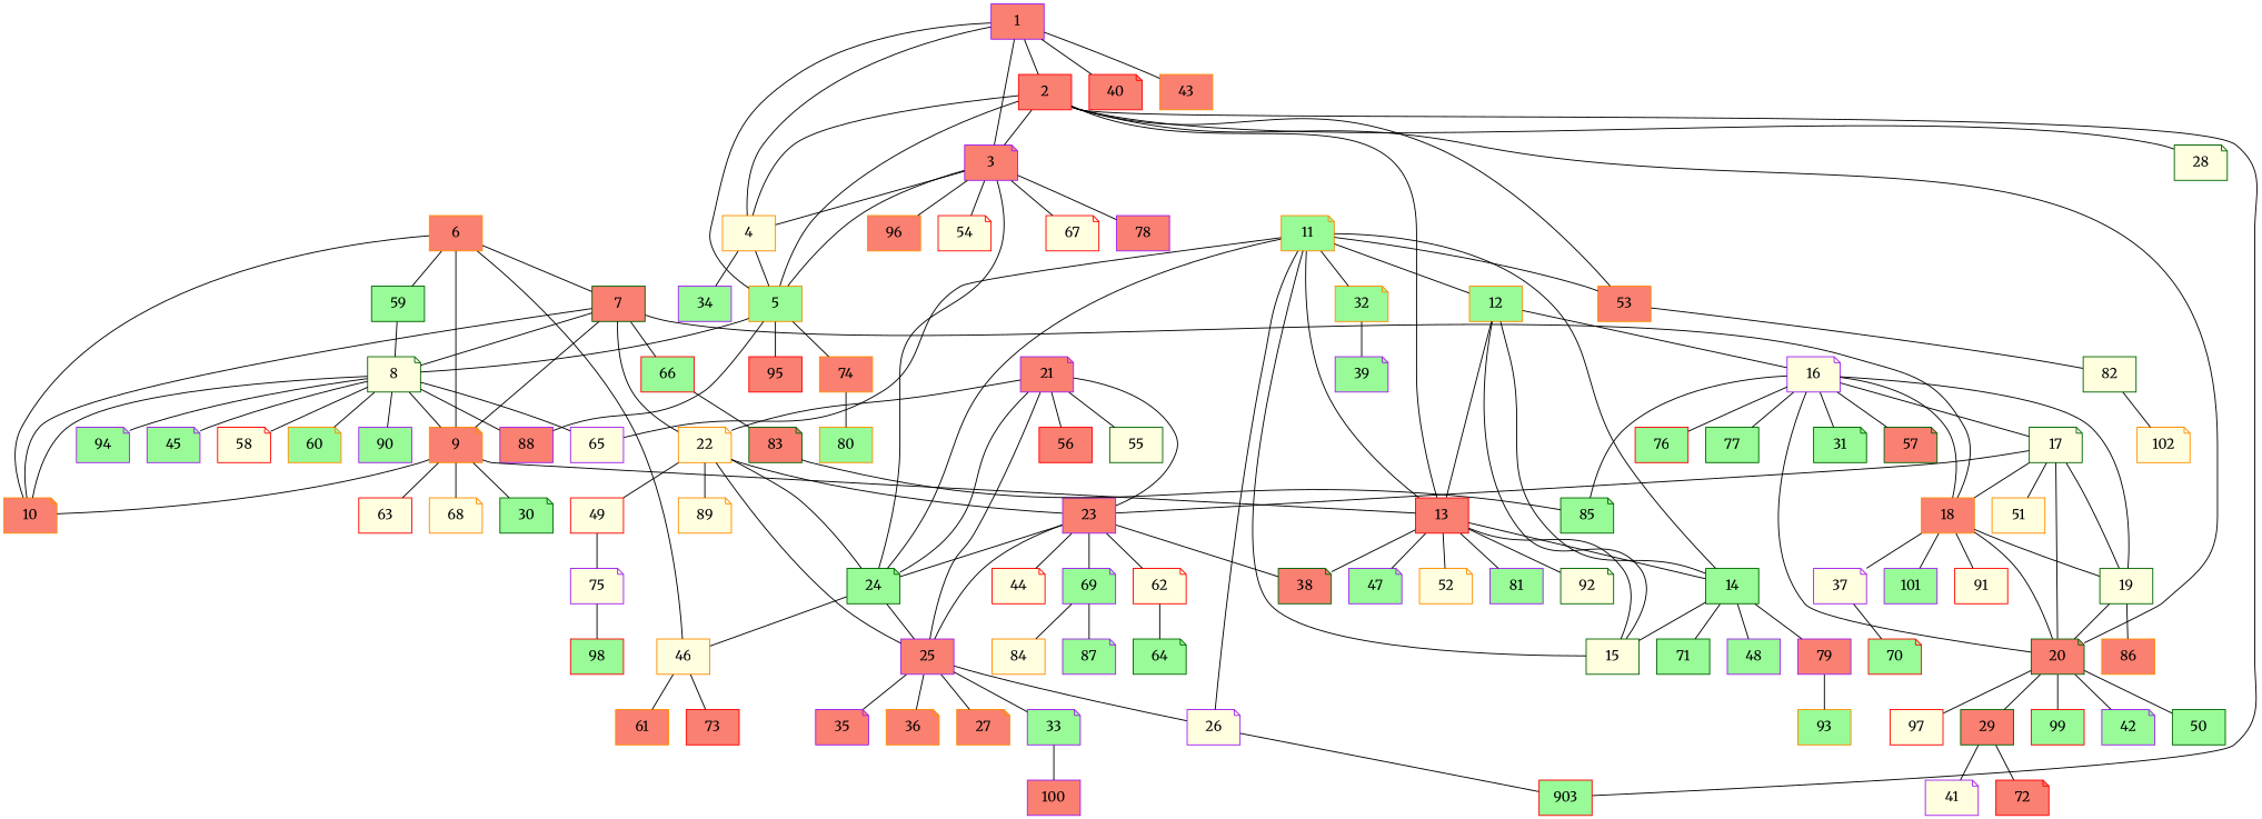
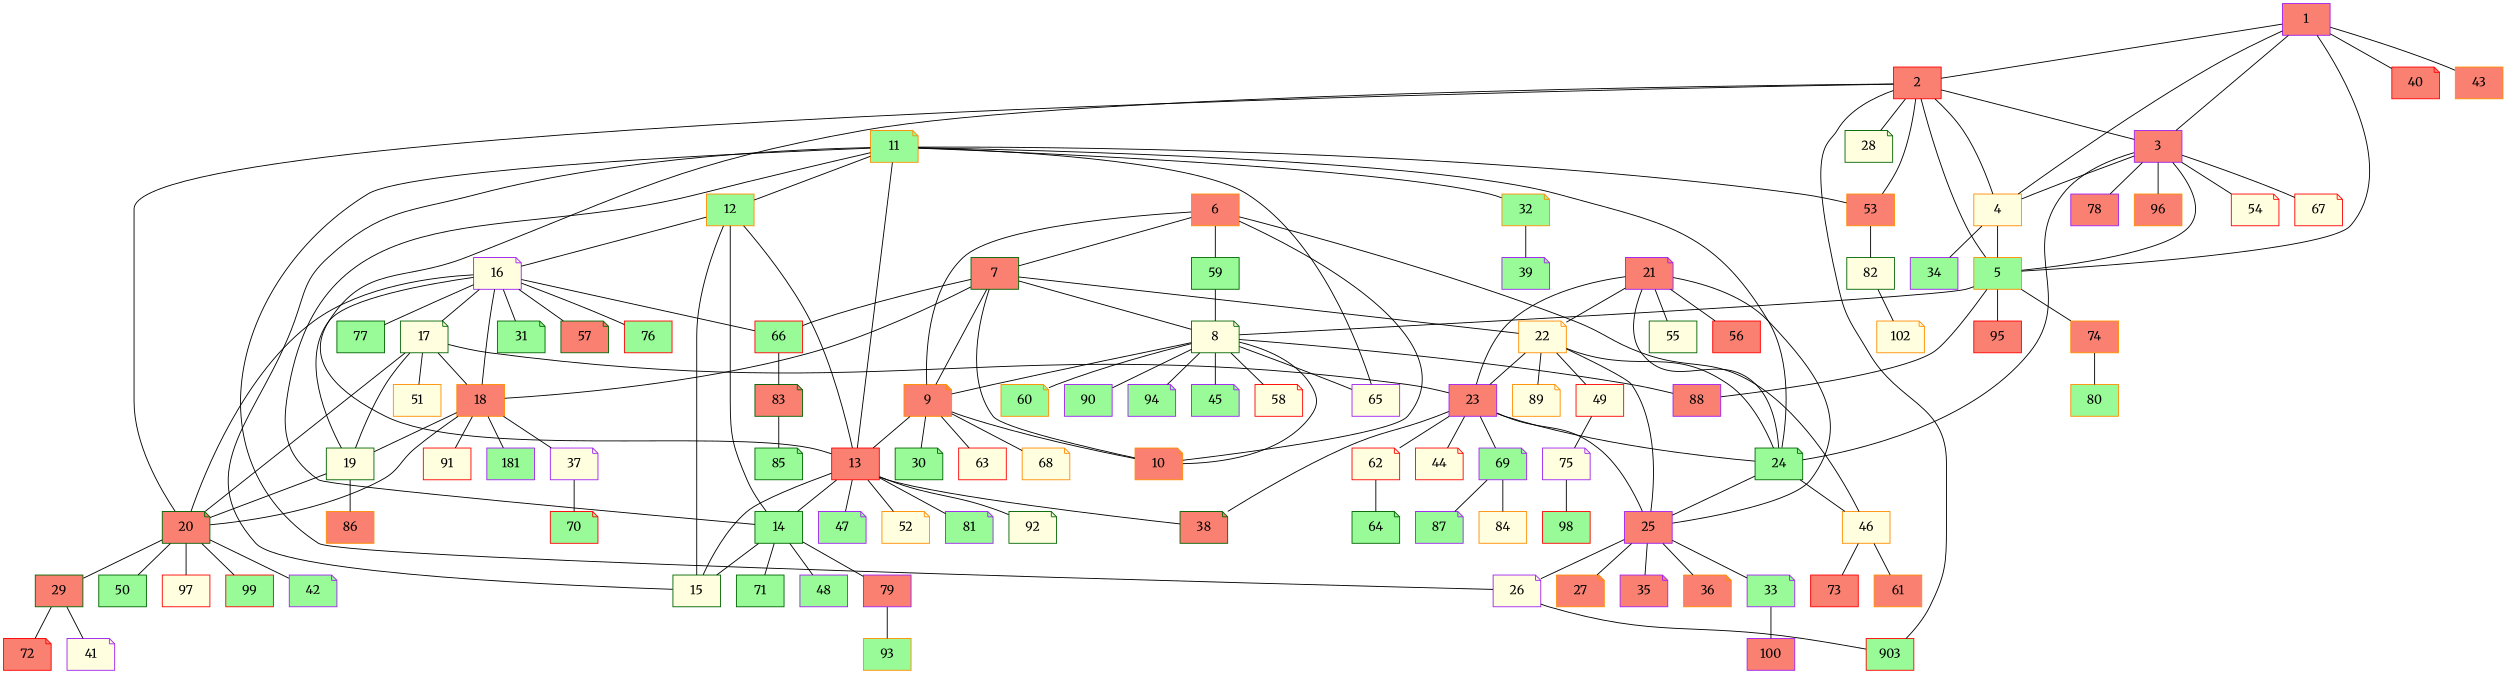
  graph {
    fontname=Merriweather
    node [color=purple fillcolor=palegreen fontname=Merriweather shape=box style=filled]
    edge [fontname=Merriweather]
    1 [fillcolor=salmon]
    2 [color=red fillcolor=salmon]
-   3 [fillcolor=salmon shape=note]
+   3 [fillcolor=salmon]
    4 [color=darkorange fillcolor=lightyellow]
    5 [color=darkorange]
    40 [color=red fillcolor=salmon shape=note]
    43 [color=darkorange fillcolor=salmon]
    13 [color=red fillcolor=salmon]
    20 [color=darkgreen fillcolor=salmon shape=note]
    28 [color=darkgreen fillcolor=lightyellow shape=note]
    53 [color=darkorange fillcolor=salmon]
    n12 [color=red label=903]
    24 [color=darkgreen shape=note]
    54 [color=red fillcolor=lightyellow shape=note]
    67 [color=red fillcolor=lightyellow shape=note]
    78 [fillcolor=salmon]
    96 [color=darkorange fillcolor=salmon]
    34
    8 [color=darkgreen fillcolor=lightyellow shape=note]
    74 [color=darkorange fillcolor=salmon]
    88 [fillcolor=salmon]
    95 [color=red fillcolor=salmon]
    14 [color=darkgreen]
    15 [color=darkgreen fillcolor=lightyellow]
    38 [color=darkgreen fillcolor=salmon shape=note]
    47 [shape=note]
    52 [color=darkorange fillcolor=lightyellow shape=note]
-   81
+   81 [shape=note]
    92 [color=darkgreen fillcolor=lightyellow shape=note]
    29 [color=darkgreen fillcolor=salmon]
    42 [shape=note]
    50 [color=darkgreen]
    97 [color=red fillcolor=lightyellow]
    99 [color=red]
    82 [color=darkgreen fillcolor=lightyellow]
    46 [color=darkorange fillcolor=lightyellow]
    25 [fillcolor=salmon]
    9 [color=darkorange fillcolor=salmon shape=note]
    10 [color=darkorange fillcolor=salmon shape=note]
    45 [shape=note]
    58 [color=red fillcolor=lightyellow shape=note]
    60 [color=darkorange shape=note]
    65 [fillcolor=lightyellow]
    90
    94 [shape=note]
    80 [color=darkorange]
    6 [color=darkorange fillcolor=salmon]
    7 [color=darkgreen fillcolor=salmon]
    59 [color=darkgreen]
    18 [color=darkorange fillcolor=salmon]
    22 [color=darkorange fillcolor=lightyellow shape=note]
    66 [color=red]
    30 [color=darkgreen shape=note]
    63 [color=red fillcolor=lightyellow]
    68 [color=darkorange fillcolor=lightyellow shape=note]
    61 [color=darkorange fillcolor=salmon]
    73 [color=red fillcolor=salmon]
    19 [color=darkgreen fillcolor=lightyellow]
    37 [fillcolor=lightyellow shape=note]
    91 [color=red fillcolor=lightyellow]
-   101
+   101 [label=181]
    23 [fillcolor=salmon]
    49 [color=red fillcolor=lightyellow]
    89 [color=darkorange fillcolor=lightyellow shape=note]
    83 [color=darkgreen fillcolor=salmon shape=note]
    11 [color=darkorange shape=note]
    12 [color=darkorange]
    26 [fillcolor=lightyellow shape=note]
    32 [color=darkorange shape=note]
    16 [fillcolor=lightyellow shape=note]
    48
    71 [color=darkgreen]
    79 [fillcolor=salmon]
    39 [shape=note]
    17 [color=darkgreen fillcolor=lightyellow shape=note]
    31 [color=darkgreen shape=note]
    57 [color=darkgreen fillcolor=salmon shape=note]
    76 [color=red]
    77 [color=darkgreen]
    93 [color=darkorange]
    51 [color=darkorange fillcolor=lightyellow]
    86 [color=darkorange fillcolor=salmon]
    44 [color=red fillcolor=lightyellow shape=note]
    62 [color=red fillcolor=lightyellow shape=note]
    69 [shape=note]
    70 [color=red shape=note]
    41 [fillcolor=lightyellow shape=note]
    72 [color=red fillcolor=salmon shape=note]
    21 [fillcolor=salmon shape=note]
    55 [color=darkgreen fillcolor=lightyellow]
    56 [color=red fillcolor=salmon]
    27 [color=darkorange fillcolor=salmon shape=note]
    33 [shape=note]
    35 [fillcolor=salmon shape=note]
    36 [color=darkorange fillcolor=salmon shape=note]
    75 [fillcolor=lightyellow shape=note]
    64 [color=darkgreen shape=note]
    84 [color=darkorange fillcolor=lightyellow]
    87 [shape=note]
    100 [fillcolor=salmon]
    98 [color=red]
    102 [color=darkorange fillcolor=lightyellow shape=note]
    85 [color=darkgreen shape=note]
    1 -- 2
    1 -- 3
    1 -- 4
    1 -- 5
    1 -- 40
    1 -- 43
    2 -- 3
    2 -- 4
    2 -- 5
    2 -- 13
    2 -- 20
    2 -- 28
    2 -- 53
    2 -- n12
    3 -- 4
    3 -- 5
    3 -- 24
    3 -- 54
    3 -- 67
    3 -- 78
    3 -- 96
    4 -- 5
    4 -- 34
    5 -- 8
    5 -- 74
    5 -- 88
    5 -- 95
    13 -- 14
    13 -- 15
    13 -- 38
    13 -- 47
    13 -- 52
    13 -- 81
    13 -- 92
    20 -- 29
    20 -- 42
    20 -- 50
    20 -- 97
    20 -- 99
    53 -- 82
    24 -- 46
    24 -- 25
    8 -- 88
    8 -- 9
    8 -- 10
    8 -- 45
    8 -- 58
    8 -- 60
    8 -- 65
    8 -- 90
    8 -- 94
    74 -- 80
    14 -- 15
    14 -- 48
    14 -- 71
    14 -- 79
    29 -- 41
    29 -- 72
    82 -- 102
    46 -- 61
    46 -- 73
    25 -- 26
    25 -- 27
    25 -- 33
    25 -- 35
    25 -- 36
    9 -- 13
    9 -- 10
    9 -- 30
    9 -- 63
    9 -- 68
    6 -- 46
    6 -- 9
    6 -- 10
    6 -- 7
    6 -- 59
    7 -- 8
    7 -- 9
    7 -- 10
    7 -- 18
    7 -- 22
    7 -- 66
    59 -- 8
    18 -- 20
    18 -- 19
    18 -- 37
    18 -- 91
    18 -- 101
    22 -- 24
    22 -- 25
    22 -- 23
    22 -- 49
    22 -- 89
    66 -- 83
    19 -- 20
    19 -- 86
    37 -- 70
    23 -- 24
    23 -- 38
    23 -- 25
    23 -- 44
    23 -- 62
    23 -- 69
    49 -- 75
    83 -- 85
    11 -- 13
    11 -- 53
    11 -- 24
    11 -- 14
    11 -- 15
    11 -- 65
    11 -- 12
    11 -- 26
    11 -- 32
    12 -- 13
    12 -- 14
    12 -- 15
    12 -- 16
    26 -- n12
    32 -- 39
    16 -- 20
    16 -- 18
-   16 -- 85
+   16 -- 66
    16 -- 19
    16 -- 17
    16 -- 31
    16 -- 57
    16 -- 76
    16 -- 77
    79 -- 93
    17 -- 20
    17 -- 18
    17 -- 19
    17 -- 23
    17 -- 51
    62 -- 64
    69 -- 84
    69 -- 87
    21 -- 24
    21 -- 25
    21 -- 22
    21 -- 23
    21 -- 55
    21 -- 56
    33 -- 100
    75 -- 98
  }
